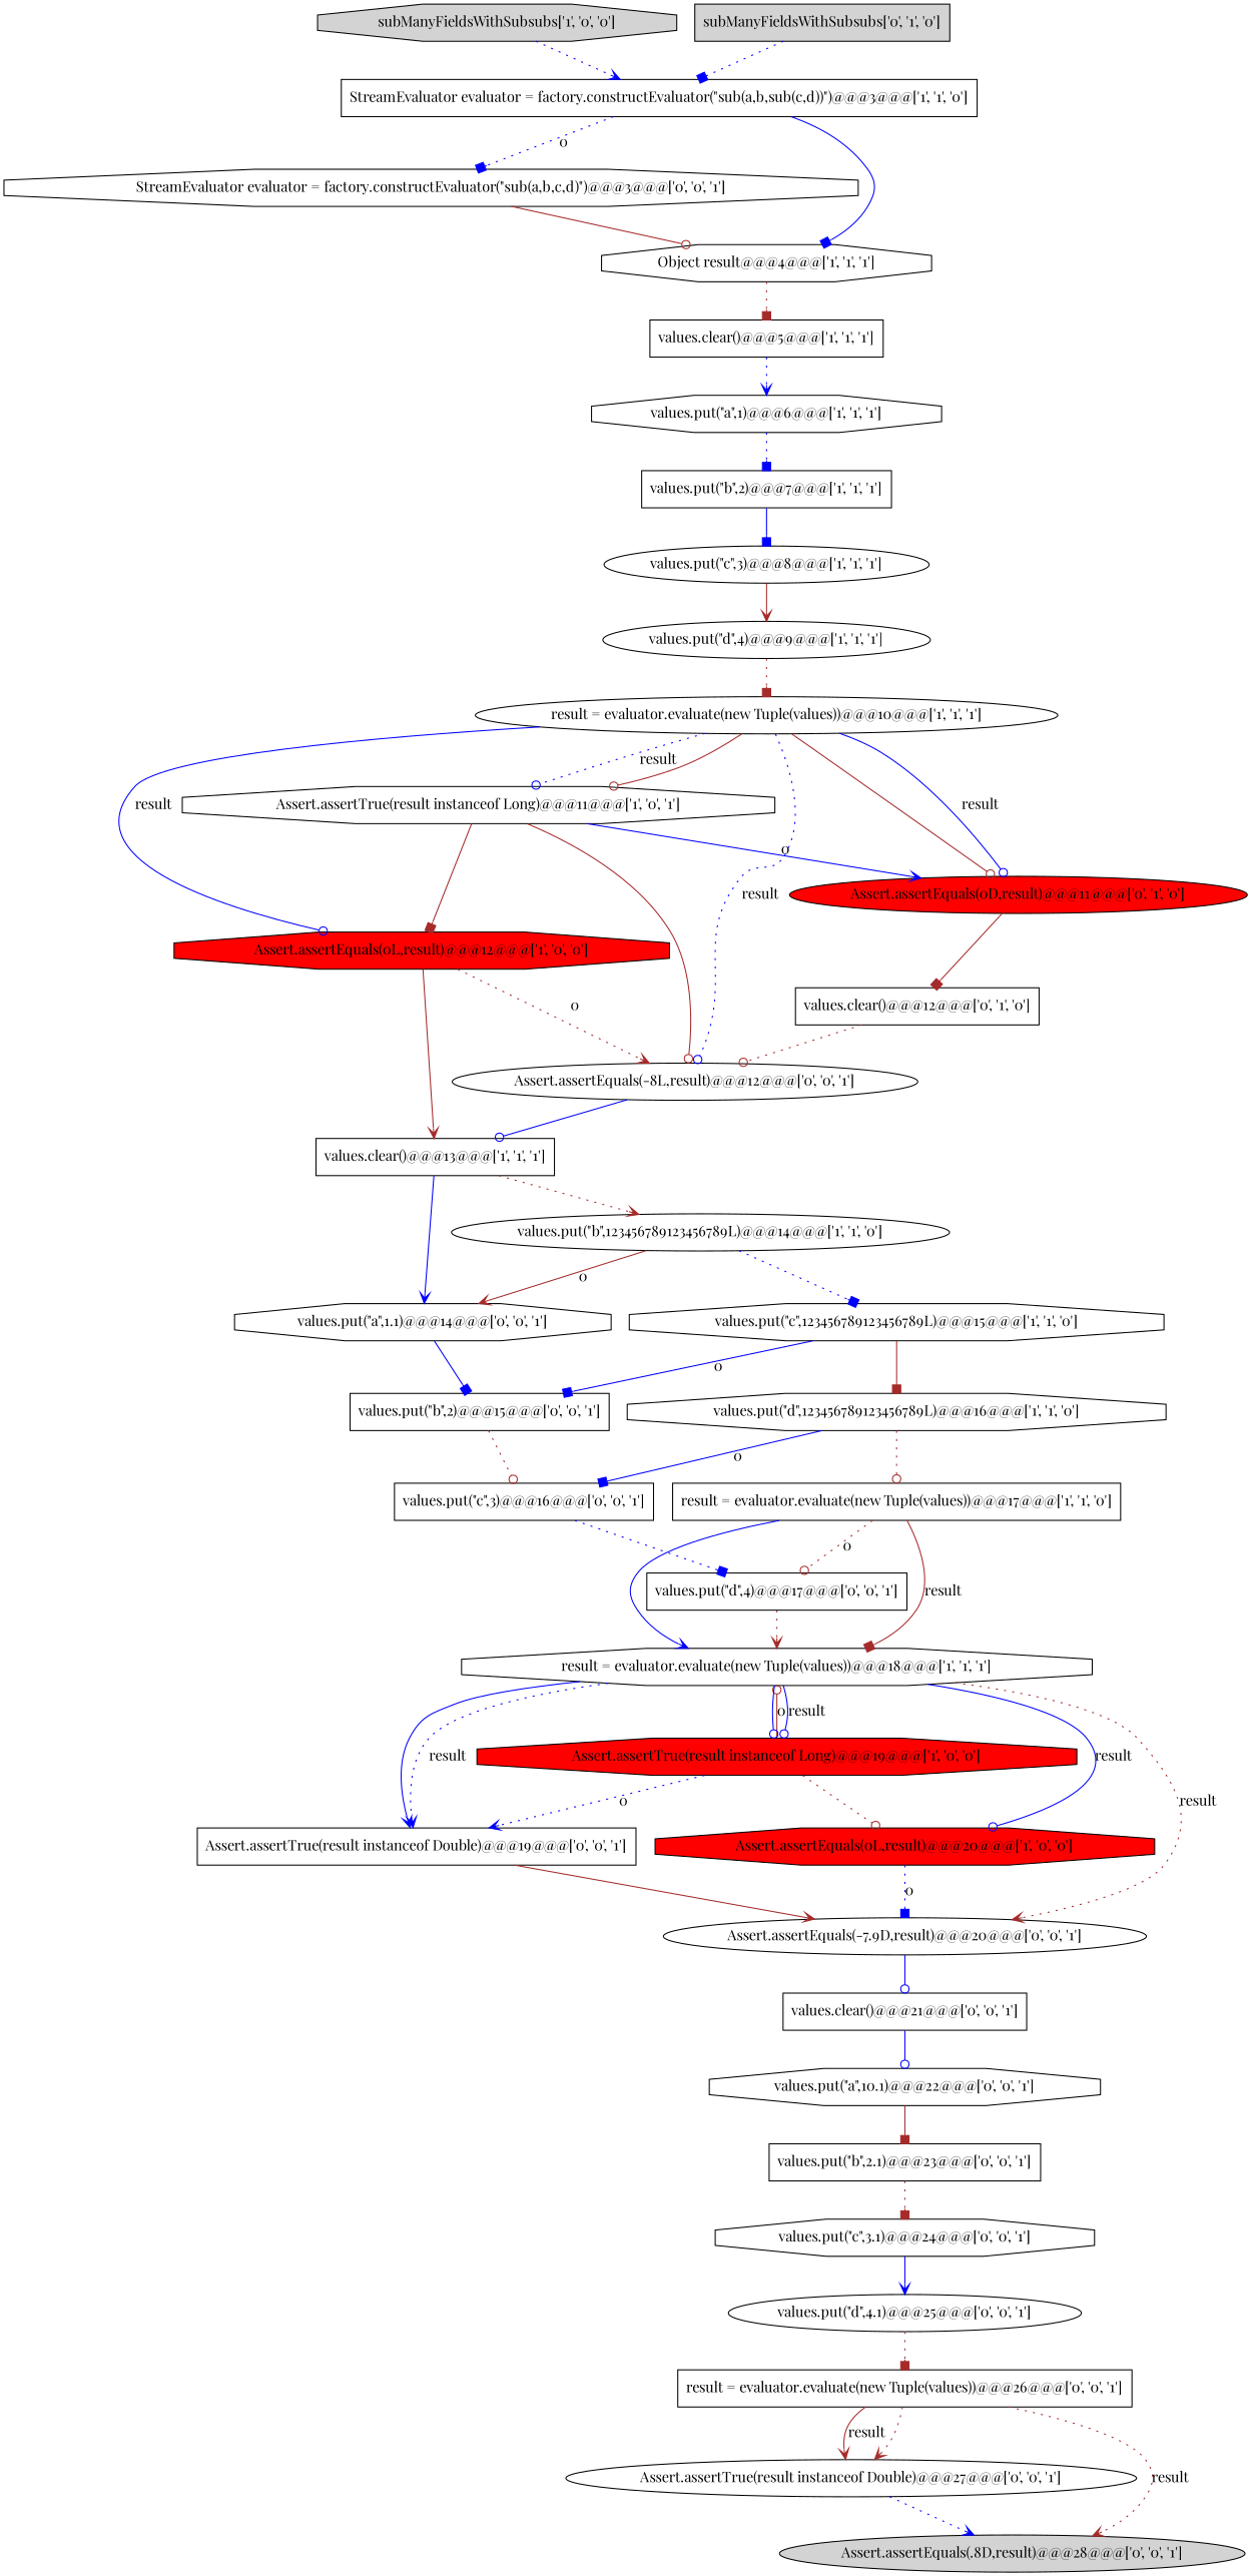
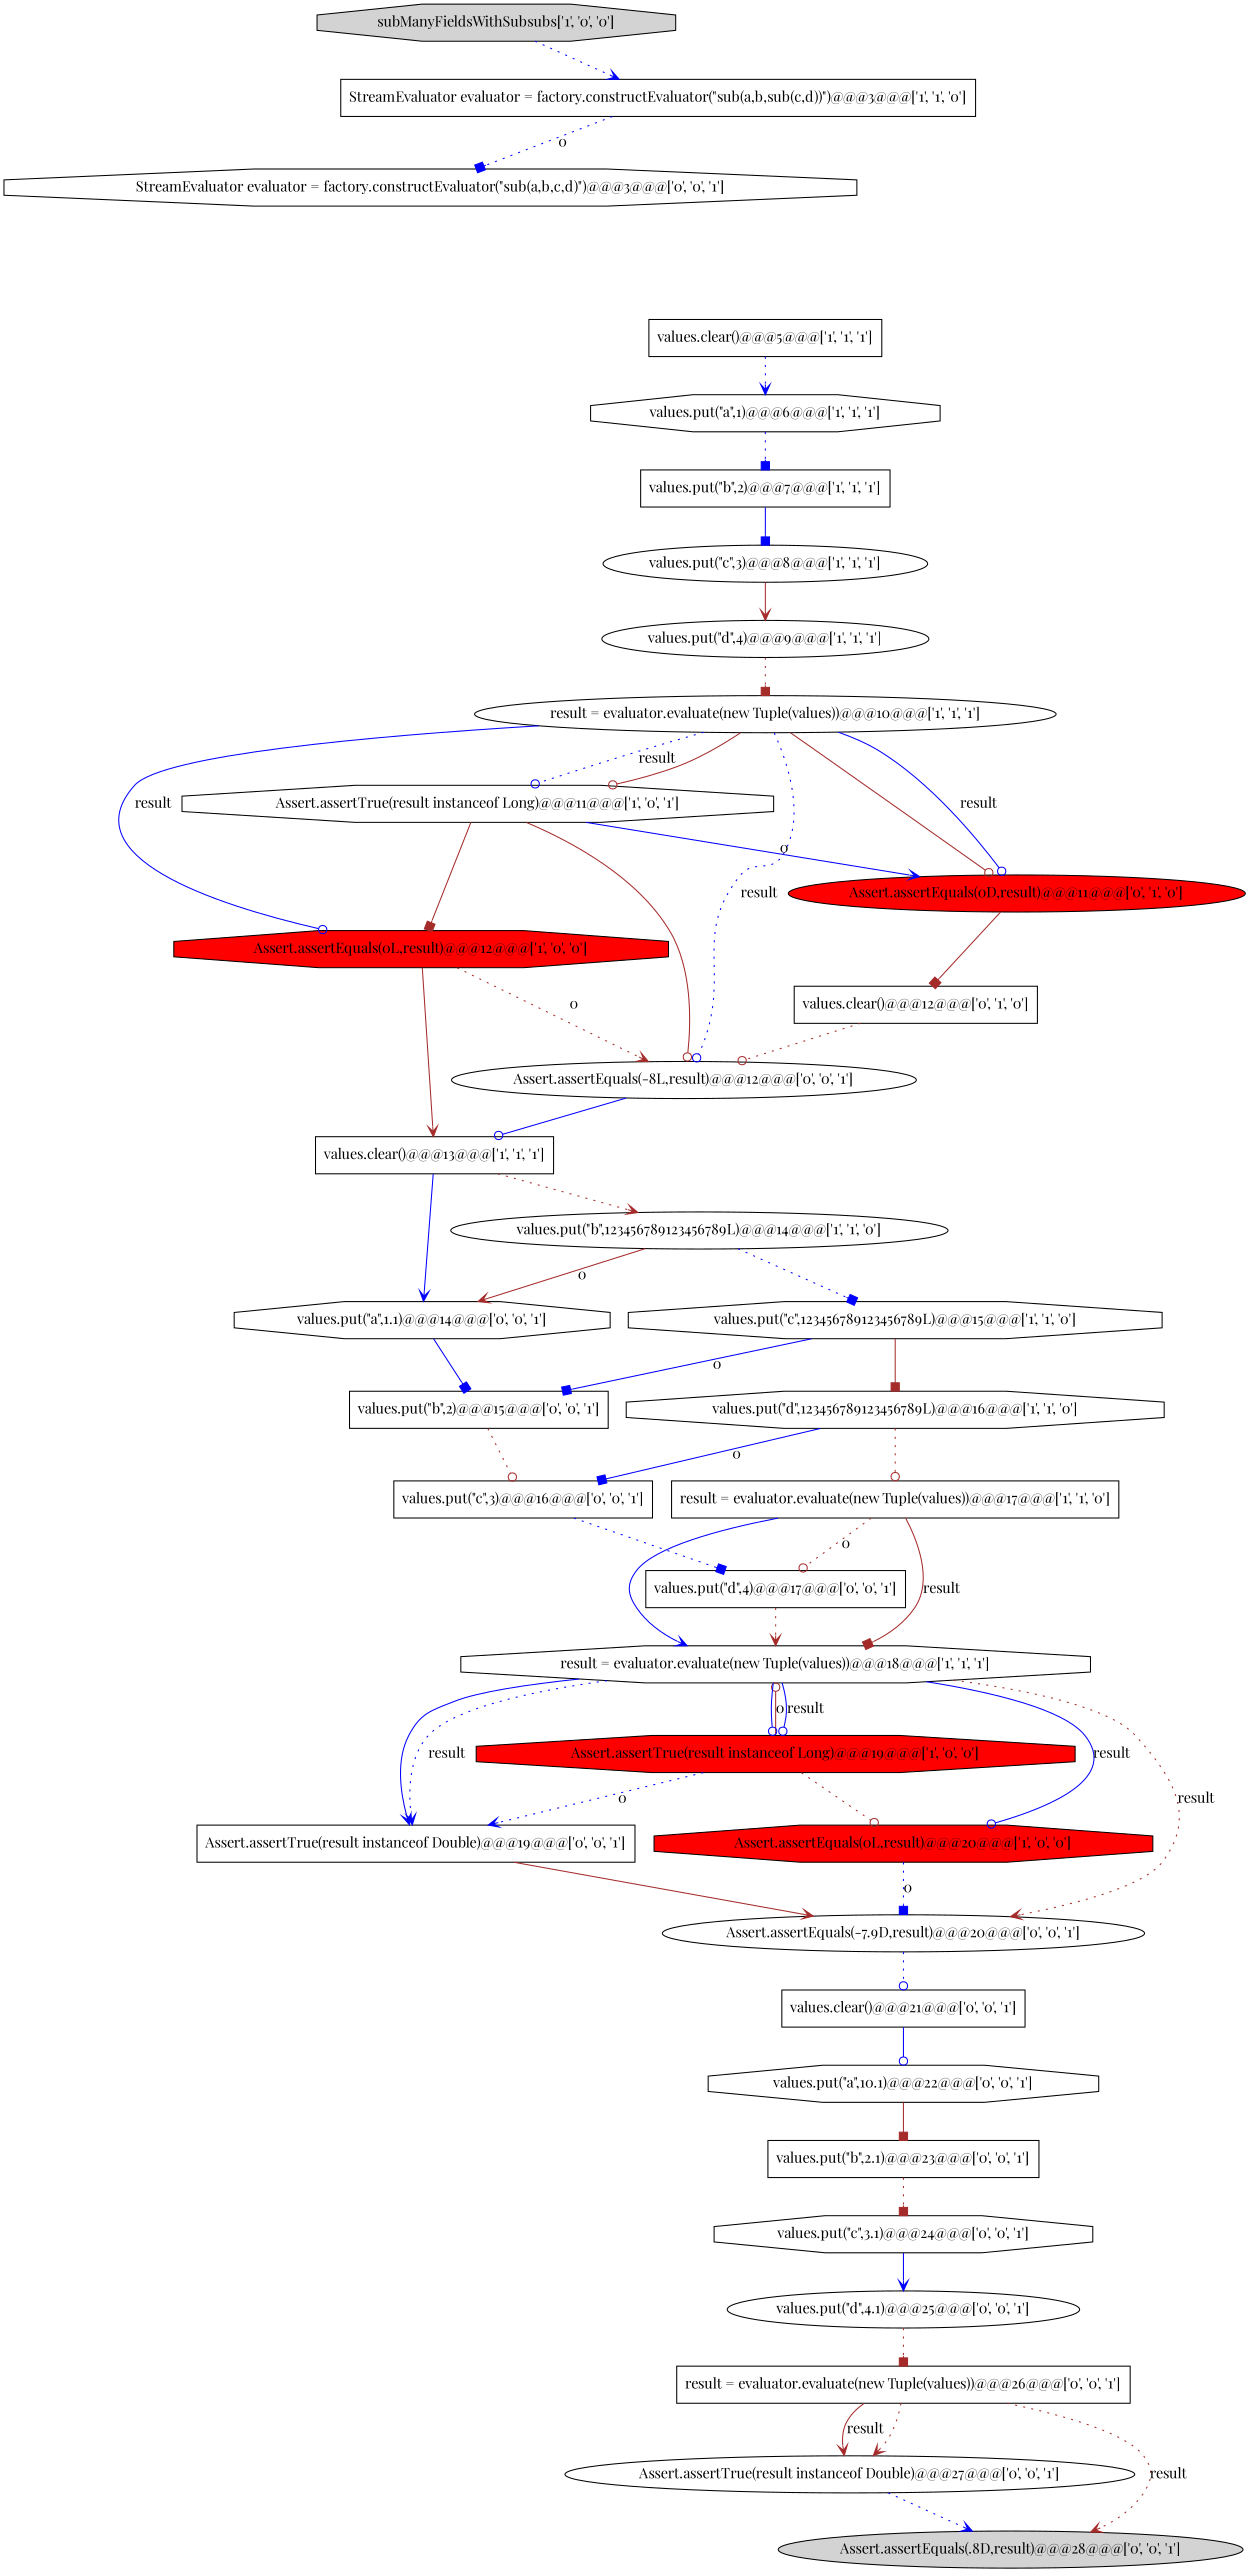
  digraph {
    fontname="Playfair Display"
    node [fillcolor=white fontname="Playfair Display" shape=octagon style=filled]
    edge [arrowhead=vee color=blue fontname="Playfair Display" style=solid]
    n1 [label="StreamEvaluator evaluator = factory.constructEvaluator(\"sub(a,b,c,d)\")@@@3@@@['0', '0', '1']"]
-   n2 [label="Object result@@@4@@@['1', '1', '1']"]
    n3 [label="values.put(\"c\",3)@@@8@@@['1', '1', '1']" shape=ellipse]
    n4 [label="values.put(\"d\",4)@@@9@@@['1', '1', '1']" shape=ellipse]
    n5 [label="result = evaluator.evaluate(new Tuple(values))@@@10@@@['1', '1', '1']" shape=ellipse]
    n6 [label="Assert.assertTrue(result instanceof Double)@@@19@@@['0', '0', '1']" shape=box]
    n7 [label="Assert.assertEquals(-7.9D,result)@@@20@@@['0', '0', '1']" shape=ellipse]
    n8 [label="values.clear()@@@21@@@['0', '0', '1']" shape=box]
    n9 [fillcolor=red label="Assert.assertTrue(result instanceof Long)@@@19@@@['1', '0', '0']"]
    n10 [label="result = evaluator.evaluate(new Tuple(values))@@@18@@@['1', '1', '1']"]
    n11 [fillcolor=red label="Assert.assertEquals(0L,result)@@@20@@@['1', '0', '0']"]
    n12 [label="Assert.assertTrue(result instanceof Double)@@@27@@@['0', '0', '1']" shape=ellipse]
    n13 [fillcolor=lightgray label="Assert.assertEquals(.8D,result)@@@28@@@['0', '0', '1']" shape=ellipse]
    n14 [label="values.put(\"a\",10.1)@@@22@@@['0', '0', '1']"]
    n15 [label="values.put(\"b\",2.1)@@@23@@@['0', '0', '1']" shape=box]
    n16 [label="values.put(\"c\",3.1)@@@24@@@['0', '0', '1']"]
    n17 [label="values.put(\"a\",1.1)@@@14@@@['0', '0', '1']"]
    n18 [label="values.put(\"b\",2)@@@15@@@['0', '0', '1']" shape=box]
    n19 [label="values.put(\"c\",3)@@@16@@@['0', '0', '1']" shape=box]
    n20 [label="values.put(\"d\",4)@@@17@@@['0', '0', '1']" shape=box]
    n21 [label="values.clear()@@@13@@@['1', '1', '1']" shape=box]
    n22 [label="values.put(\"b\",123456789123456789L)@@@14@@@['1', '1', '0']" shape=ellipse]
    n23 [label="values.put(\"c\",123456789123456789L)@@@15@@@['1', '1', '0']"]
    n24 [label="result = evaluator.evaluate(new Tuple(values))@@@26@@@['0', '0', '1']" shape=box]
    n25 [label="values.clear()@@@5@@@['1', '1', '1']" shape=box]
    n26 [fillcolor=red label="Assert.assertEquals(0L,result)@@@12@@@['1', '0', '0']"]
    n27 [label="Assert.assertEquals(-8L,result)@@@12@@@['0', '0', '1']" shape=ellipse]
    n28 [fillcolor=red label="Assert.assertEquals(0D,result)@@@11@@@['0', '1', '0']" shape=ellipse]
    n29 [label="Assert.assertTrue(result instanceof Long)@@@11@@@['1', '0', '1']"]
    n30 [label="result = evaluator.evaluate(new Tuple(values))@@@17@@@['1', '1', '0']" shape=box]
    n31 [fillcolor=lightgray label="subManyFieldsWithSubsubs['1', '0', '0']"]
    n32 [label="StreamEvaluator evaluator = factory.constructEvaluator(\"sub(a,b,sub(c,d))\")@@@3@@@['1', '1', '0']" shape=box]
    n33 [label="values.put(\"b\",2)@@@7@@@['1', '1', '1']" shape=box]
    n34 [label="values.clear()@@@12@@@['0', '1', '0']" shape=box]
    n35 [label="values.put(\"d\",4.1)@@@25@@@['0', '0', '1']" shape=ellipse]
-   n36 [fillcolor=lightgray label="subManyFieldsWithSubsubs['0', '1', '0']" shape=box]
    n37 [label="values.put(\"a\",1)@@@6@@@['1', '1', '1']"]
    n38 [label="values.put(\"d\",123456789123456789L)@@@16@@@['1', '1', '0']"]
-   n1 -> n2 [arrowhead=odot color=brown]
-   n2 -> n25 [arrowhead=box color=brown style=dotted]
    n3 -> n4 [color=brown]
    n4 -> n5 [arrowhead=box color=brown style=dotted]
    n5 -> n26 [arrowhead=odot label=result]
    n5 -> n27 [arrowhead=odot label=result style=dotted]
    n5 -> n28 [arrowhead=odot label=result]
    n5 -> n28 [arrowhead=odot color=brown]
    n5 -> n29 [arrowhead=odot label=result style=dotted]
    n5 -> n29 [arrowhead=odot color=brown]
    n6 -> n7 [color=brown]
-   n7 -> n8 [arrowhead=odot]
+   n7 -> n8 [arrowhead=odot style=dotted]
    n8 -> n14 [arrowhead=odot]
    n9 -> n6 [label=0 style=dotted]
    n9 -> n10 [arrowhead=odot color=brown label=0]
    n9 -> n11 [arrowhead=odot color=brown style=dotted]
    n10 -> n6 [label=result style=dotted]
    n10 -> n6
    n10 -> n7 [color=brown label=result style=dotted]
    n10 -> n9 [arrowhead=odot label=result]
    n10 -> n9 [arrowhead=odot]
    n10 -> n11 [arrowhead=odot label=result]
    n11 -> n7 [arrowhead=box label=0 style=dotted]
    n12 -> n13 [style=dotted]
    n14 -> n15 [arrowhead=box color=brown]
    n15 -> n16 [arrowhead=box color=brown style=dotted]
    n16 -> n35
    n17 -> n18 [arrowhead=box]
    n18 -> n19 [arrowhead=odot color=brown style=dotted]
    n19 -> n20 [arrowhead=box style=dotted]
    n20 -> n10 [color=brown style=dotted]
    n21 -> n17
    n21 -> n22 [color=brown style=dotted]
    n22 -> n17 [color=brown label=0]
    n22 -> n23 [arrowhead=box style=dotted]
    n23 -> n18 [arrowhead=box label=0]
    n23 -> n38 [arrowhead=box color=brown]
    n24 -> n12 [color=brown style=dotted]
    n24 -> n12 [color=brown label=result]
    n24 -> n13 [color=brown label=result style=dotted]
    n25 -> n37 [style=dotted]
    n26 -> n21 [color=brown]
    n26 -> n27 [color=brown label=0 style=dotted]
    n27 -> n21 [arrowhead=odot]
    n28 -> n34 [arrowhead=box color=brown]
    n29 -> n26 [arrowhead=box color=brown]
    n29 -> n27 [arrowhead=odot color=brown]
    n29 -> n28 [label=0]
    n30 -> n10 [arrowhead=box color=brown label=result]
    n30 -> n10
    n30 -> n20 [arrowhead=odot color=brown label=0 style=dotted]
    n31 -> n32 [style=dotted]
    n32 -> n1 [arrowhead=box label=0 style=dotted]
-   n32 -> n2 [arrowhead=box]
    n33 -> n3 [arrowhead=box]
    n34 -> n27 [arrowhead=odot color=brown style=dotted]
    n35 -> n24 [arrowhead=box color=brown style=dotted]
-   n36 -> n32 [arrowhead=box style=dotted]
    n37 -> n33 [arrowhead=box style=dotted]
    n38 -> n19 [arrowhead=box label=0]
    n38 -> n30 [arrowhead=odot color=brown style=dotted]
  }
